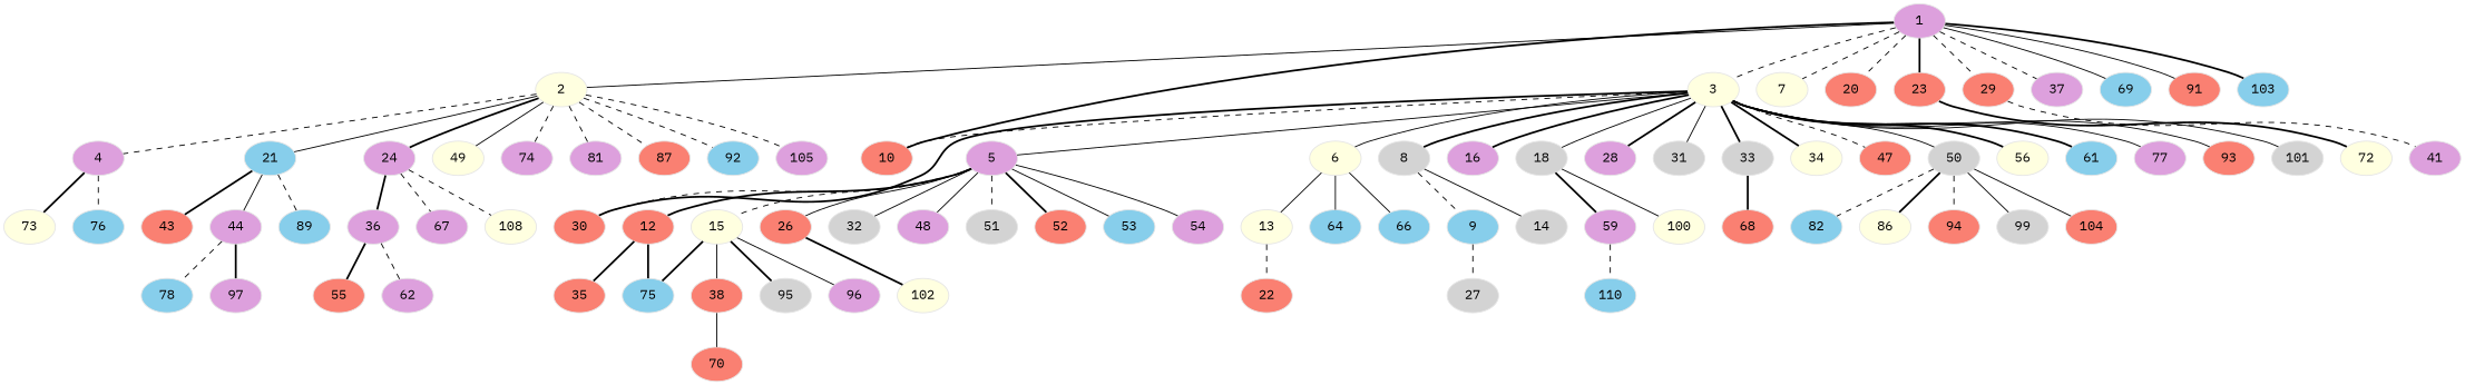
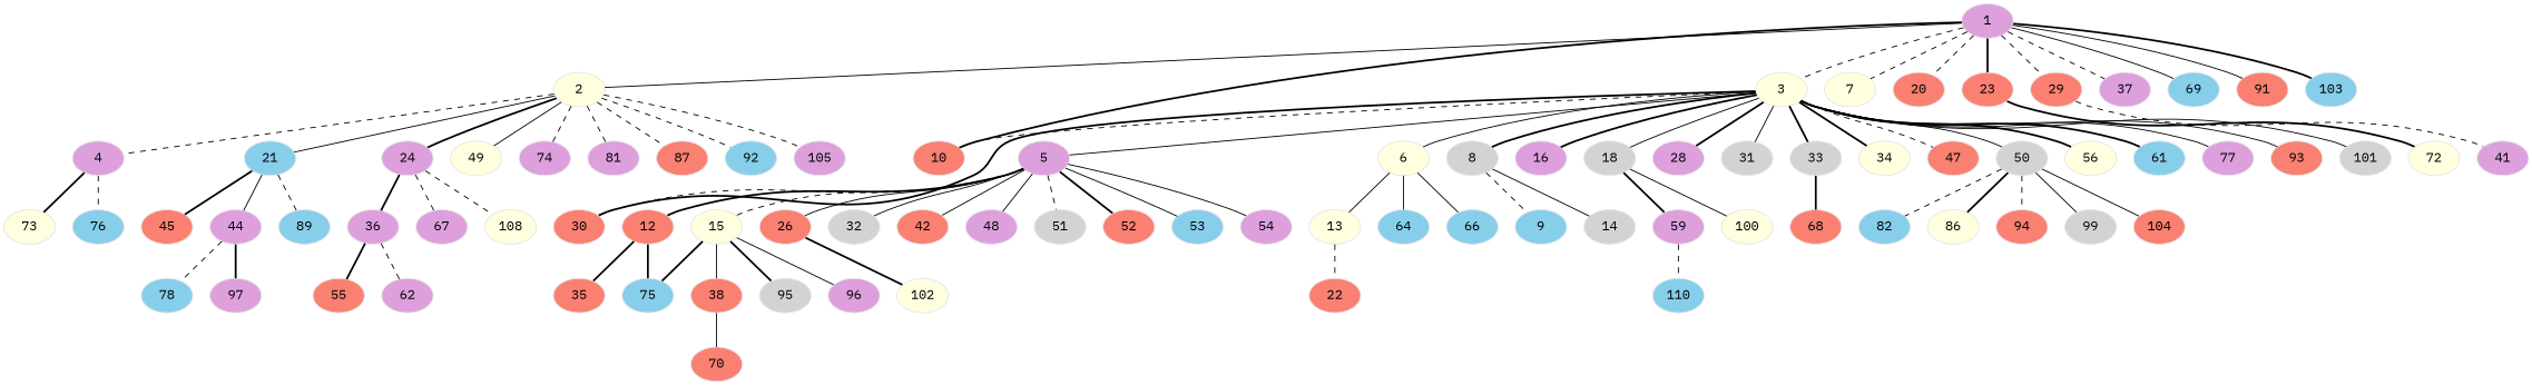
  graph {
    fontname="IBM Plex Mono"
    node [color=gray90 fillcolor=salmon fontname="IBM Plex Mono" style=filled]
    edge [fontname="IBM Plex Mono" style=solid]
    1 [fillcolor=plum super="+85"]
    2 [fillcolor=lightyellow super="+19"]
    3 [fillcolor=lightyellow super="+80"]
    7 [fillcolor=lightyellow]
    10 [super="+25"]
    20
    23 [super="+63"]
    29
    37 [fillcolor=plum]
    69 [fillcolor=skyblue]
    91
    103 [fillcolor=skyblue]
    4 [fillcolor=plum super="+71"]
    21 [fillcolor=skyblue super="+60"]
    24 [fillcolor=plum super="+58"]
    49 [fillcolor=lightyellow]
    74 [fillcolor=plum]
    81 [fillcolor=plum]
    87
    92 [fillcolor=skyblue]
    105 [fillcolor=plum super="+106"]
    5 [fillcolor=plum super="+65"]
    6 [fillcolor=lightyellow super="+11"]
    8 [fillcolor=lightgrey]
    16 [fillcolor=plum super="+40"]
    18 [fillcolor=lightgrey super="+45"]
    28 [fillcolor=plum]
    30
    31 [fillcolor=lightgrey super="+107"]
    33 [fillcolor=lightgrey]
    34 [fillcolor=lightyellow]
    47
    50 [fillcolor=lightgrey super="+98"]
    56 [fillcolor=lightyellow]
    61 [fillcolor=skyblue]
    77 [fillcolor=plum]
    93
    101 [fillcolor=lightgrey]
    72 [fillcolor=lightyellow]
    41 [fillcolor=plum super="+84"]
    73 [fillcolor=lightyellow]
    76 [fillcolor=skyblue]
-   43
+   43 [label=45]
    44 [fillcolor=plum super="+46"]
    89 [fillcolor=skyblue]
    36 [fillcolor=plum super="+83"]
    67 [fillcolor=plum]
    108 [fillcolor=lightyellow]
    12
    15 [fillcolor=lightyellow super="+39"]
    26 [super="+79"]
    32 [fillcolor=lightgrey super="+88"]
+   42
    48 [fillcolor=plum]
    51 [fillcolor=lightgrey]
    52 [super="+109"]
    53 [fillcolor=skyblue]
    54 [fillcolor=plum]
    13 [fillcolor=lightyellow]
    64 [fillcolor=skyblue]
    66 [fillcolor=skyblue]
    9 [fillcolor=skyblue]
    14 [fillcolor=lightgrey]
    59 [fillcolor=plum]
    100 [fillcolor=lightyellow]
    68
    82 [fillcolor=skyblue]
    86 [fillcolor=lightyellow]
    94
    99 [fillcolor=lightgrey]
    104
    35
    75 [fillcolor=skyblue]
    38
    95 [fillcolor=lightgrey]
    96 [fillcolor=plum]
    102 [fillcolor=lightyellow]
    22 [super="+57"]
-   27 [fillcolor=lightgrey]
    70
    110 [fillcolor=skyblue]
    78 [fillcolor=skyblue]
    97 [fillcolor=plum]
    55
    62 [fillcolor=plum]
    1 -- 2
    1 -- 3 [style=dashed]
    1 -- 7 [style=dashed]
    1 -- 10 [style=bold]
    1 -- 20 [style=dashed]
    1 -- 23 [style=bold]
    1 -- 29 [style=dashed]
    1 -- 37 [style=dashed]
    1 -- 69
    1 -- 91
    1 -- 103 [style=bold]
    2 -- 4 [style=dashed]
    2 -- 21
    2 -- 24 [style=bold]
    2 -- 49
    2 -- 74 [style=dashed]
    2 -- 81 [style=dashed]
    2 -- 87 [style=dashed]
    2 -- 92 [style=dashed]
    2 -- 105 [style=dashed]
    3 -- 10 [style=dashed]
    3 -- 5
    3 -- 6
    3 -- 8 [style=bold]
    3 -- 16 [style=bold]
    3 -- 18
    3 -- 28 [style=bold]
    3 -- 30 [style=bold]
    3 -- 31
    3 -- 33 [style=bold]
    3 -- 34 [style=bold]
    3 -- 47 [style=dashed]
    3 -- 50
    3 -- 56 [style=bold]
    3 -- 61 [style=bold]
    3 -- 77
    3 -- 93
    3 -- 101
    23 -- 72 [style=bold]
    29 -- 41 [style=dashed]
    4 -- 73 [style=bold]
    4 -- 76 [style=dashed]
    21 -- 43 [style=bold]
    21 -- 44
    21 -- 89 [style=dashed]
    24 -- 36 [style=bold]
    24 -- 67 [style=dashed]
    24 -- 108 [style=dashed]
    5 -- 30 [style=dashed]
    5 -- 12 [style=bold]
    5 -- 15 [style=dashed]
    5 -- 26
    5 -- 32
+   5 -- 42
    5 -- 48
    5 -- 51 [style=dashed]
    5 -- 52 [style=bold]
    5 -- 53
    5 -- 54
    6 -- 13
    6 -- 64
    6 -- 66
    8 -- 9 [style=dashed]
    8 -- 14
    18 -- 59 [style=bold]
    18 -- 100
    33 -- 68 [style=bold]
    50 -- 82 [style=dashed]
    50 -- 86 [style=bold]
    50 -- 94 [style=dashed]
    50 -- 99
    50 -- 104
    44 -- 78 [style=dashed]
    44 -- 97 [style=bold]
    36 -- 55 [style=bold]
    36 -- 62 [style=dashed]
    12 -- 35 [style=bold]
    12 -- 75 [style=bold]
    15 -- 75 [style=bold]
    15 -- 38
    15 -- 95 [style=bold]
    15 -- 96
    26 -- 102 [style=bold]
    13 -- 22 [style=dashed]
-   9 -- 27 [style=dashed]
    59 -- 110 [style=dashed]
    38 -- 70
  }
